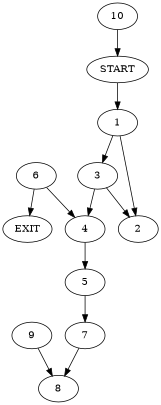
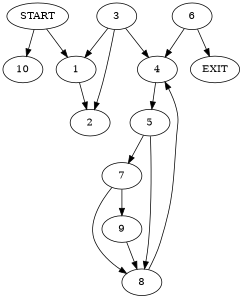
  digraph {
    n1 [label=START]
    1
    10
    2
    3
    n6 [label=EXIT]
    4
    5
    7
    8
    6
    9
    n1 -> 1
-   10 -> n1
+   n1 -> 10
    1 -> 2
-   1 -> 3
+   3 -> 1
    3 -> 2
    3 -> 4
    4 -> 5
    5 -> 7
+   5 -> 8
    7 -> 8
+   7 -> 9
+   8 -> 4
    6 -> n6
    6 -> 4
    9 -> 8
  }
